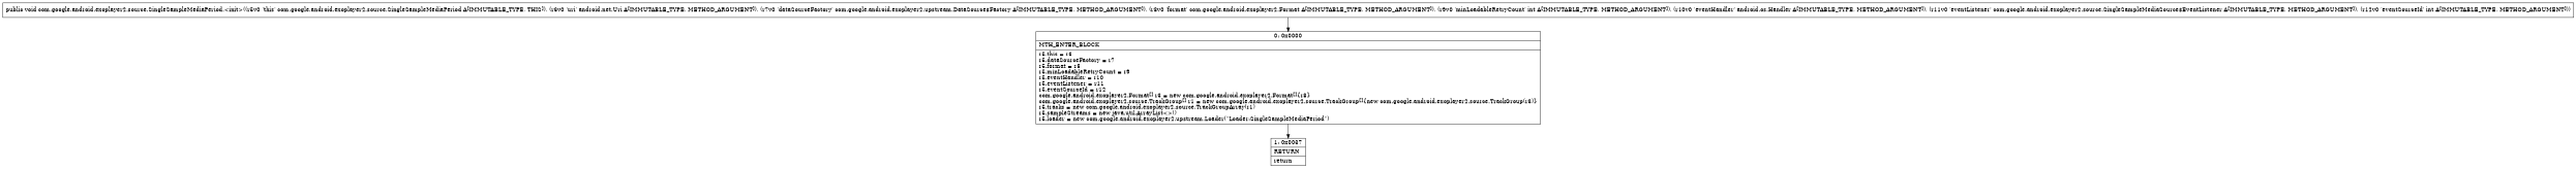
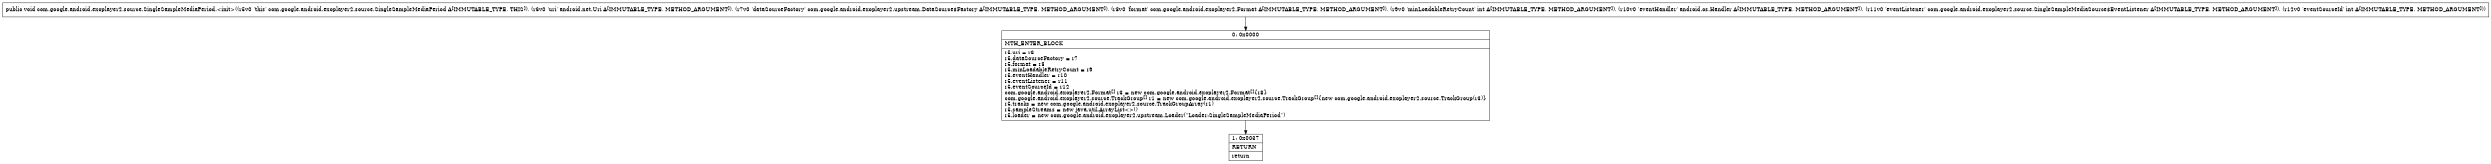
  digraph {
    node [shape=record]
-   n1 [label="{0\:\ 0x0000|MTH_ENTER_BLOCK\l|r5.this = r6\lr5.dataSourceFactory = r7\lr5.format = r8\lr5.minLoadableRetryCount = r9\lr5.eventHandler = r10\lr5.eventListener = r11\lr5.eventSourceId = r12\lcom.google.android.exoplayer2.Format[] r3 = new com.google.android.exoplayer2.Format[]\{r8\}\lcom.google.android.exoplayer2.source.TrackGroup[] r1 = new com.google.android.exoplayer2.source.TrackGroup[]\{new com.google.android.exoplayer2.source.TrackGroup(r3)\}\lr5.tracks = new com.google.android.exoplayer2.source.TrackGroupArray(r1)\lr5.sampleStreams = new java.util.ArrayList\<\>()\lr5.loader = new com.google.android.exoplayer2.upstream.Loader(\"Loader:SingleSampleMediaPeriod\")\l}"]
+   n1 [label="{0\:\ 0x0000|MTH_ENTER_BLOCK\l|r5.uri = r6\lr5.dataSourceFactory = r7\lr5.format = r8\lr5.minLoadableRetryCount = r9\lr5.eventHandler = r10\lr5.eventListener = r11\lr5.eventSourceId = r12\lcom.google.android.exoplayer2.Format[] r3 = new com.google.android.exoplayer2.Format[]\{r8\}\lcom.google.android.exoplayer2.source.TrackGroup[] r1 = new com.google.android.exoplayer2.source.TrackGroup[]\{new com.google.android.exoplayer2.source.TrackGroup(r3)\}\lr5.tracks = new com.google.android.exoplayer2.source.TrackGroupArray(r1)\lr5.sampleStreams = new java.util.ArrayList\<\>()\lr5.loader = new com.google.android.exoplayer2.upstream.Loader(\"Loader:SingleSampleMediaPeriod\")\l}"]
    n2 [label="{1\:\ 0x0037|RETURN\l|return\l}"]
    n3 [label="{public void com.google.android.exoplayer2.source.SingleSampleMediaPeriod.\<init\>((r5v0 'this' com.google.android.exoplayer2.source.SingleSampleMediaPeriod A[IMMUTABLE_TYPE, THIS]), (r6v0 'uri' android.net.Uri A[IMMUTABLE_TYPE, METHOD_ARGUMENT]), (r7v0 'dataSourceFactory' com.google.android.exoplayer2.upstream.DataSource$Factory A[IMMUTABLE_TYPE, METHOD_ARGUMENT]), (r8v0 'format' com.google.android.exoplayer2.Format A[IMMUTABLE_TYPE, METHOD_ARGUMENT]), (r9v0 'minLoadableRetryCount' int A[IMMUTABLE_TYPE, METHOD_ARGUMENT]), (r10v0 'eventHandler' android.os.Handler A[IMMUTABLE_TYPE, METHOD_ARGUMENT]), (r11v0 'eventListener' com.google.android.exoplayer2.source.SingleSampleMediaSource$EventListener A[IMMUTABLE_TYPE, METHOD_ARGUMENT]), (r12v0 'eventSourceId' int A[IMMUTABLE_TYPE, METHOD_ARGUMENT])) }"]
    n1 -> n2
    n3 -> n1
  }
